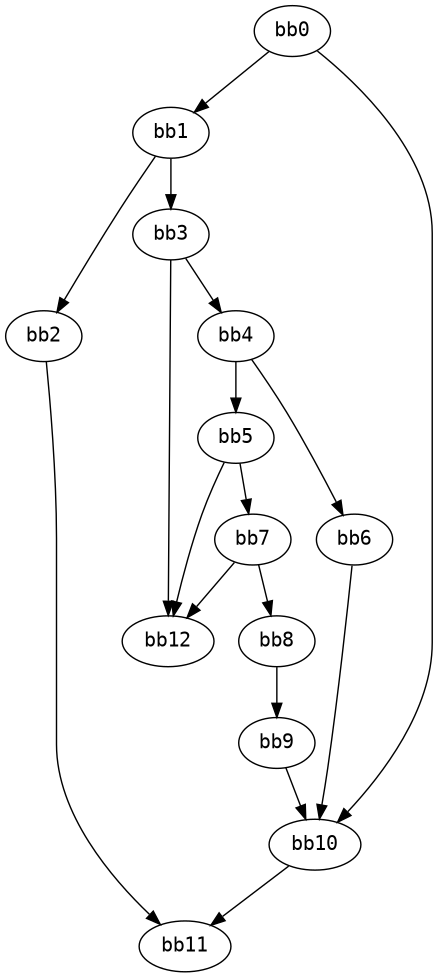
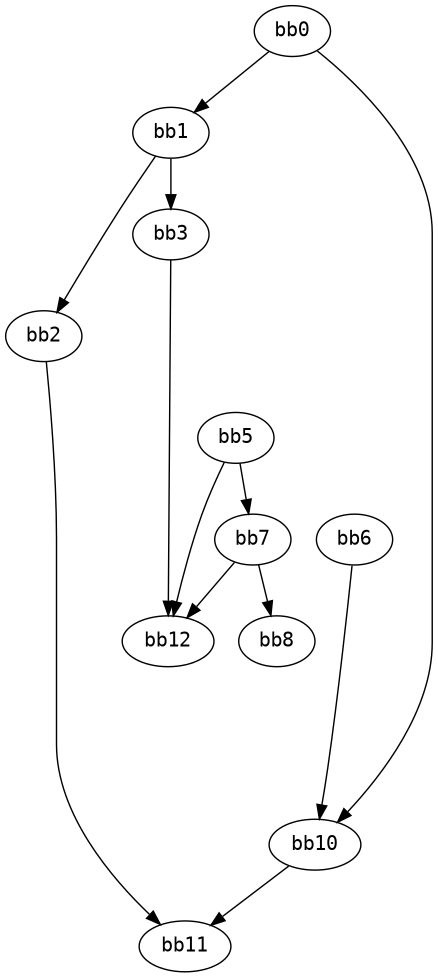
  digraph {
    fontname="DejaVu Sans Mono"
    node [fontname="DejaVu Sans Mono"]
    edge [fontname="DejaVu Sans Mono"]
    n1 [label="bb0\l"]
    n2 [label="bb1\l"]
    n3 [label="bb10\l"]
    n4 [label="bb2\l"]
    n5 [label="bb3\l"]
    n6 [label="bb12\l"]
    n7 [label="bb11\l"]
-   n8 [label="bb4\l"]
    n9 [label="bb5\l"]
    n10 [label="bb6\l"]
    n11 [label="bb7\l"]
    n12 [label="bb8\l"]
-   n13 [label="bb9\l"]
    n1 -> n2
    n1 -> n3
    n2 -> n4
    n2 -> n5
    n3 -> n7
    n4 -> n7
    n5 -> n6
-   n5 -> n8
-   n8 -> n9
-   n8 -> n10
    n9 -> n6
    n9 -> n11
    n10 -> n3
    n11 -> n6
    n11 -> n12
-   n12 -> n13
-   n13 -> n3
  }
